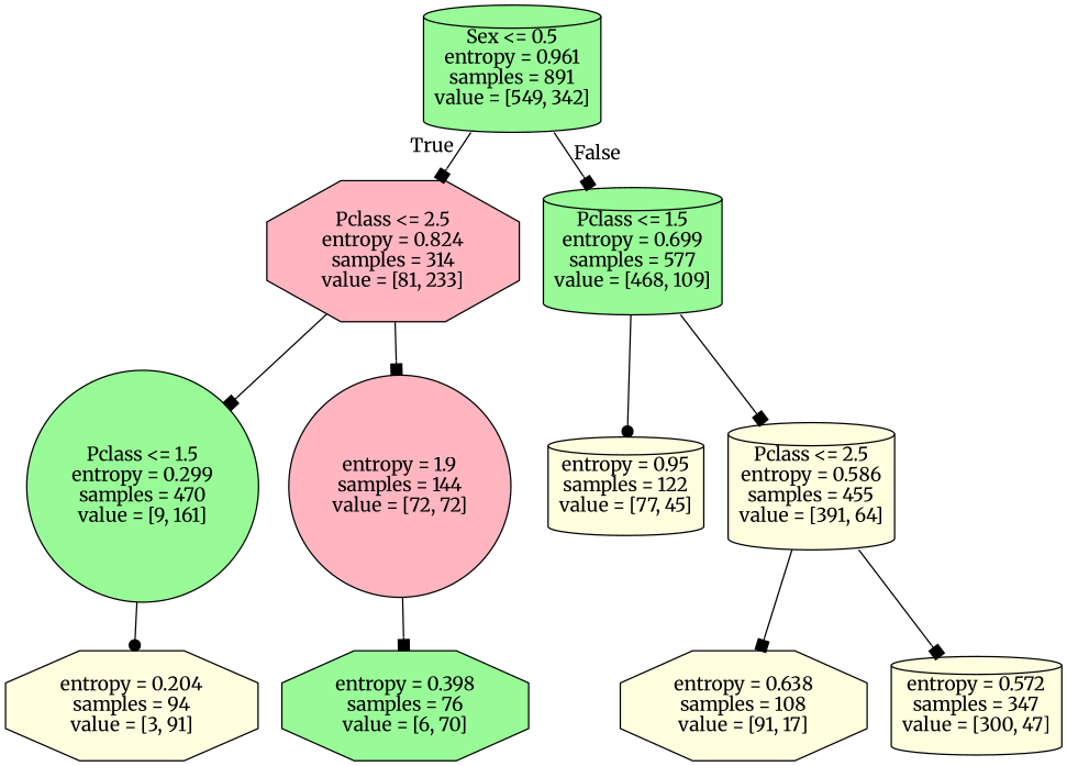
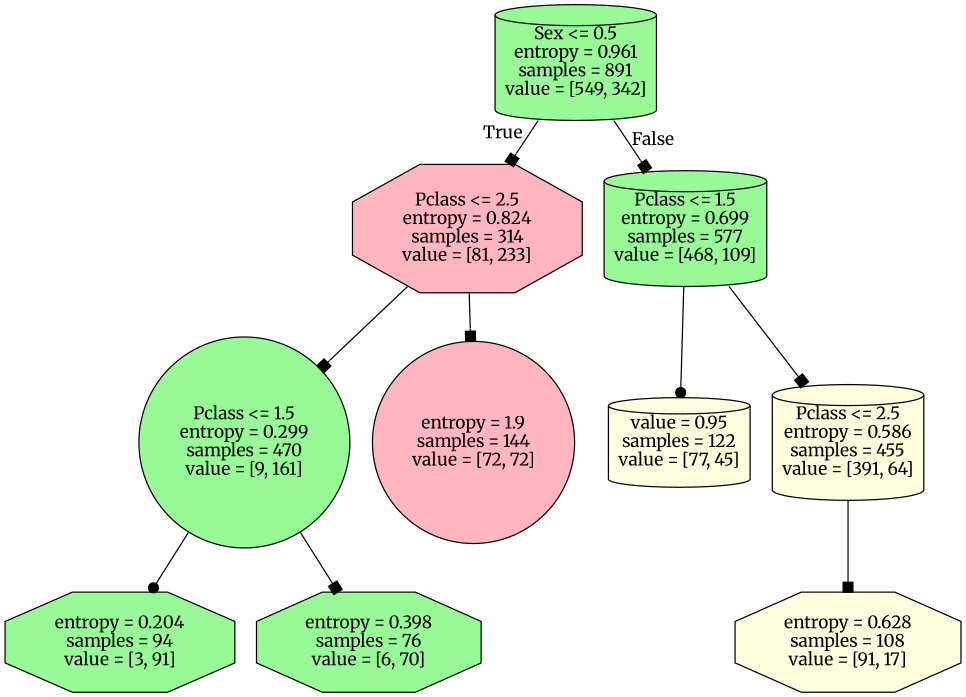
  digraph {
    fontname=Merriweather
    node [fillcolor=lightyellow fontname=Merriweather shape=cylinder style=filled]
    edge [arrowhead=box fontname=Merriweather]
    n1 [fillcolor=palegreen label="Sex <= 0.5\nentropy = 0.961\nsamples = 891\nvalue = [549, 342]"]
    n2 [fillcolor=lightpink label="Pclass <= 2.5\nentropy = 0.824\nsamples = 314\nvalue = [81, 233]" shape=octagon]
    n3 [fillcolor=palegreen label="Pclass <= 1.5\nentropy = 0.699\nsamples = 577\nvalue = [468, 109]"]
    n4 [fillcolor=palegreen label="Pclass <= 1.5\nentropy = 0.299\nsamples = 470\nvalue = [9, 161]" shape=circle]
    n5 [fillcolor=lightpink label="entropy = 1.9\nsamples = 144\nvalue = [72, 72]" shape=circle]
-   n6 [label="entropy = 0.95\nsamples = 122\nvalue = [77, 45]"]
+   n6 [label="value = 0.95\nsamples = 122\nvalue = [77, 45]"]
    n7 [label="Pclass <= 2.5\nentropy = 0.586\nsamples = 455\nvalue = [391, 64]"]
-   n8 [label="entropy = 0.204\nsamples = 94\nvalue = [3, 91]" shape=octagon]
+   n8 [fillcolor=palegreen label="entropy = 0.204\nsamples = 94\nvalue = [3, 91]" shape=octagon]
    n9 [fillcolor=palegreen label="entropy = 0.398\nsamples = 76\nvalue = [6, 70]" shape=octagon]
-   n10 [label="entropy = 0.638\nsamples = 108\nvalue = [91, 17]" shape=octagon]
-   n11 [label="entropy = 0.572\nsamples = 347\nvalue = [300, 47]"]
+   n10 [label="entropy = 0.628\nsamples = 108\nvalue = [91, 17]" shape=octagon]
    n1 -> n2 [headlabel=True labelangle=45 labeldistance=2.5]
    n1 -> n3 [headlabel=False labelangle=-45 labeldistance=2.5]
    n2 -> n4
    n2 -> n5
    n3 -> n6 [arrowhead=dot]
    n3 -> n7
    n4 -> n8 [arrowhead=dot]
-   n5 -> n9
+   n4 -> n9
    n7 -> n10
-   n7 -> n11
  }
